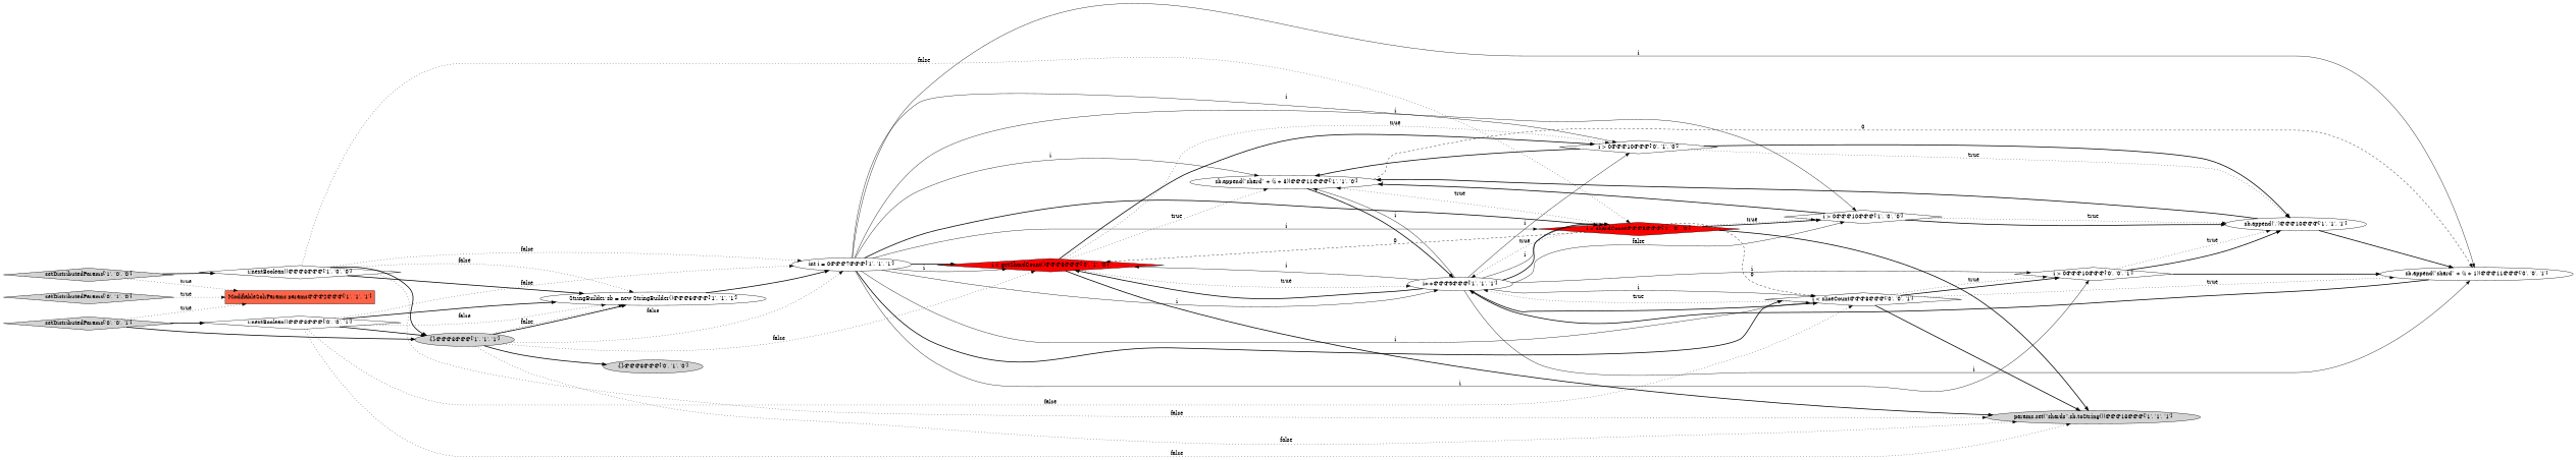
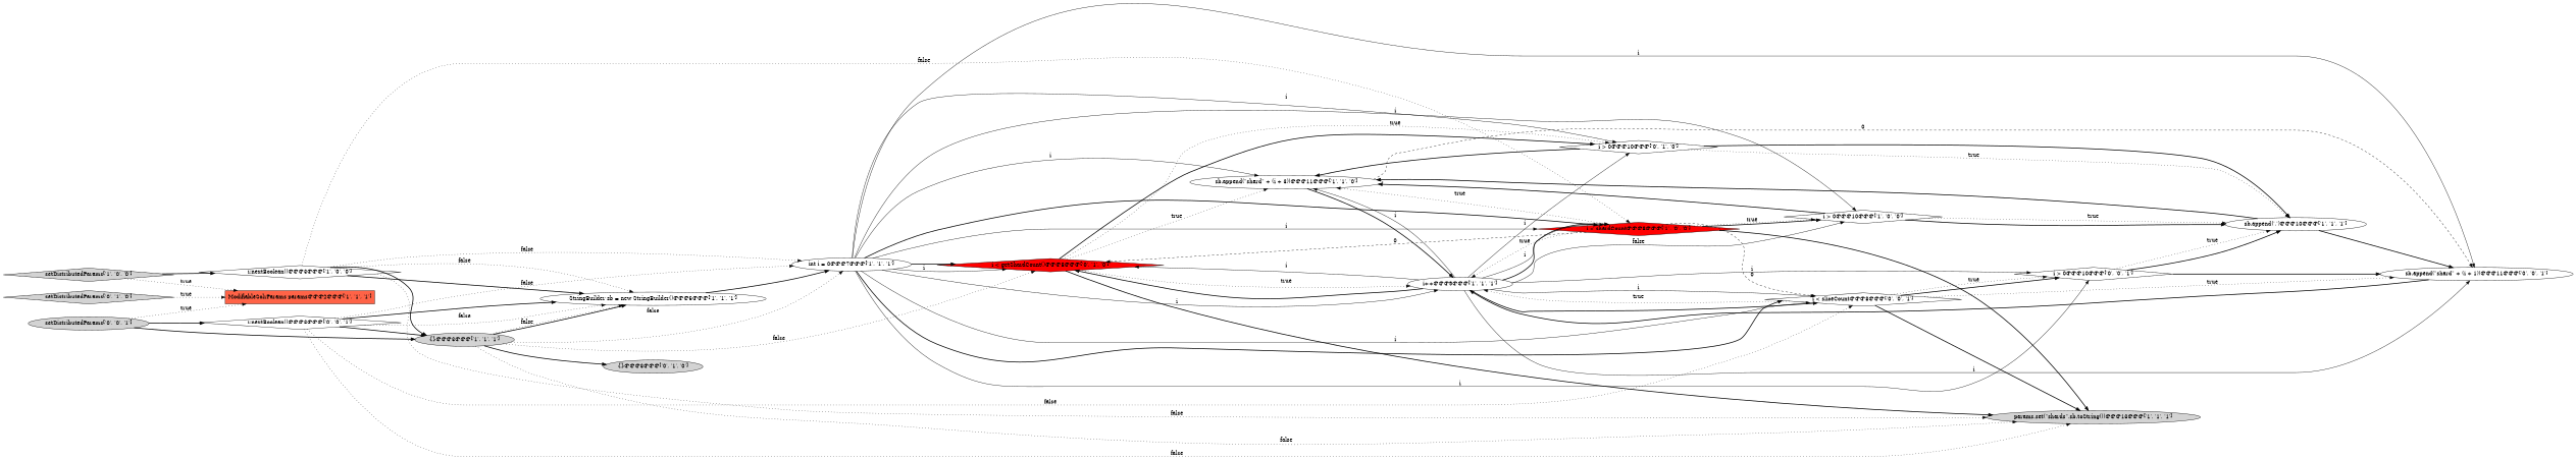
  digraph {
    rankdir=LR
    node [fillcolor=white shape=diamond style=filled]
    edge [style=bold]
    n1 [fillcolor=lightgray label="{}@@@3@@@['0', '1', '0']" shape=ellipse]
    n2 [label="sb.append(\"shard\" + (i + 3))@@@11@@@['1', '1', '0']" shape=ellipse]
    n3 [label="i++@@@9@@@['1', '1', '1']" shape=ellipse]
    n4 [label="sb.append(\"shard\" + (i + 1))@@@11@@@['0', '0', '1']" shape=ellipse]
    n5 [label="i < sliceCount@@@8@@@['0', '0', '1']"]
    n6 [label="i > 0@@@10@@@['0', '0', '1']"]
    n7 [fillcolor=red label="i < getShardCount()@@@8@@@['0', '1', '0']"]
    n8 [fillcolor=red label="i < shardCount@@@8@@@['1', '0', '0']"]
    n9 [label="i > 0@@@10@@@['1', '0', '0']"]
    n10 [label="i > 0@@@10@@@['0', '1', '0']"]
    n11 [fillcolor=lightgray label="params.set(\"shards\",sb.toString())@@@13@@@['1', '1', '1']" shape=ellipse]
    n12 [label="sb.append(',')@@@10@@@['1', '1', '1']" shape=ellipse]
    n13 [label="r.nextBoolean()@@@3@@@['0', '0', '1']"]
    n14 [fillcolor=lightgray label="{}@@@3@@@['1', '1', '1']" shape=ellipse]
    n15 [label="int i = 0@@@7@@@['1', '1', '1']" shape=ellipse]
    n16 [label="StringBuilder sb = new StringBuilder()@@@6@@@['1', '1', '1']" shape=ellipse]
    n17 [label="r.nextBoolean()@@@3@@@['1', '0', '0']"]
    n18 [fillcolor=tomato label="ModifiableSolrParams params@@@2@@@['1', '1', '1']" shape=box]
-   n19 [fillcolor=lightgray label="setDistributedParams['0', '0', '1']"]
+   n19 [fillcolor=lightgray label="setDistributedParams['0', '0', '1']" shape=ellipse]
    n20 [fillcolor=lightgray label="setDistributedParams['1', '0', '0']"]
    n21 [fillcolor=lightgray label="setDistributedParams['0', '1', '0']"]
    n2 -> n3
    n2 -> n4 [label=0 style=dashed]
    n3 -> n2 [label=i style=solid]
    n3 -> n4 [label=i style=solid]
    n3 -> n5
    n3 -> n5 [label=i style=solid]
    n3 -> n6 [label=i style=solid]
    n3 -> n7
    n3 -> n7 [label=i style=solid]
    n3 -> n8 [label=i style=solid]
    n3 -> n8
    n3 -> n9 [label=false style=solid]
    n3 -> n10 [label=i style=solid]
    n4 -> n3
    n5 -> n3 [label=true style=dotted]
    n5 -> n4 [label=true style=dotted]
    n5 -> n6 [label=true style=dotted]
    n5 -> n6
    n5 -> n11
    n6 -> n4
    n6 -> n12
    n6 -> n12 [label=true style=dotted]
    n7 -> n2 [label=true style=dotted]
    n7 -> n3 [label=true style=dotted]
    n7 -> n10
    n7 -> n10 [label=true style=dotted]
    n7 -> n11
    n8 -> n2 [label=true style=dotted]
    n8 -> n3 [label=true style=dotted]
    n8 -> n5 [label=0 style=dashed]
    n8 -> n7 [label=0 style=dashed]
    n8 -> n9 [label=true style=dotted]
    n8 -> n9
    n8 -> n11
    n9 -> n2
    n9 -> n12 [label=true style=dotted]
    n9 -> n12
    n10 -> n2
    n10 -> n12 [label=true style=dotted]
    n10 -> n12
    n12 -> n2
    n12 -> n4
    n13 -> n5 [label=false style=dotted]
    n13 -> n11 [label=false style=dotted]
    n13 -> n14
    n13 -> n15 [label=false style=dotted]
    n13 -> n16
    n13 -> n16 [label=false style=dotted]
    n14 -> n1
    n14 -> n7 [label=false style=dotted]
    n14 -> n11 [label=false style=dotted]
    n14 -> n15 [label=false style=dotted]
    n14 -> n16 [label=false style=dotted]
    n14 -> n16
    n15 -> n2 [label=i style=solid]
    n15 -> n3 [label=i style=solid]
    n15 -> n4 [label=i style=solid]
    n15 -> n5 [label=i style=solid]
    n15 -> n5
    n15 -> n6 [label=i style=solid]
    n15 -> n7
    n15 -> n7 [label=i style=solid]
    n15 -> n8 [label=i style=solid]
    n15 -> n8
    n15 -> n9 [label=i style=solid]
    n15 -> n10 [label=i style=solid]
    n16 -> n15
    n17 -> n8 [label=false style=dotted]
    n17 -> n11 [label=false style=dotted]
    n17 -> n14
    n17 -> n15 [label=false style=dotted]
    n17 -> n16
    n17 -> n16 [label=false style=dotted]
    n19 -> n13
    n19 -> n14
    n19 -> n18 [label=true style=dotted]
    n20 -> n17
    n20 -> n18 [label=true style=dotted]
    n21 -> n18 [label=true style=dotted]
  }
